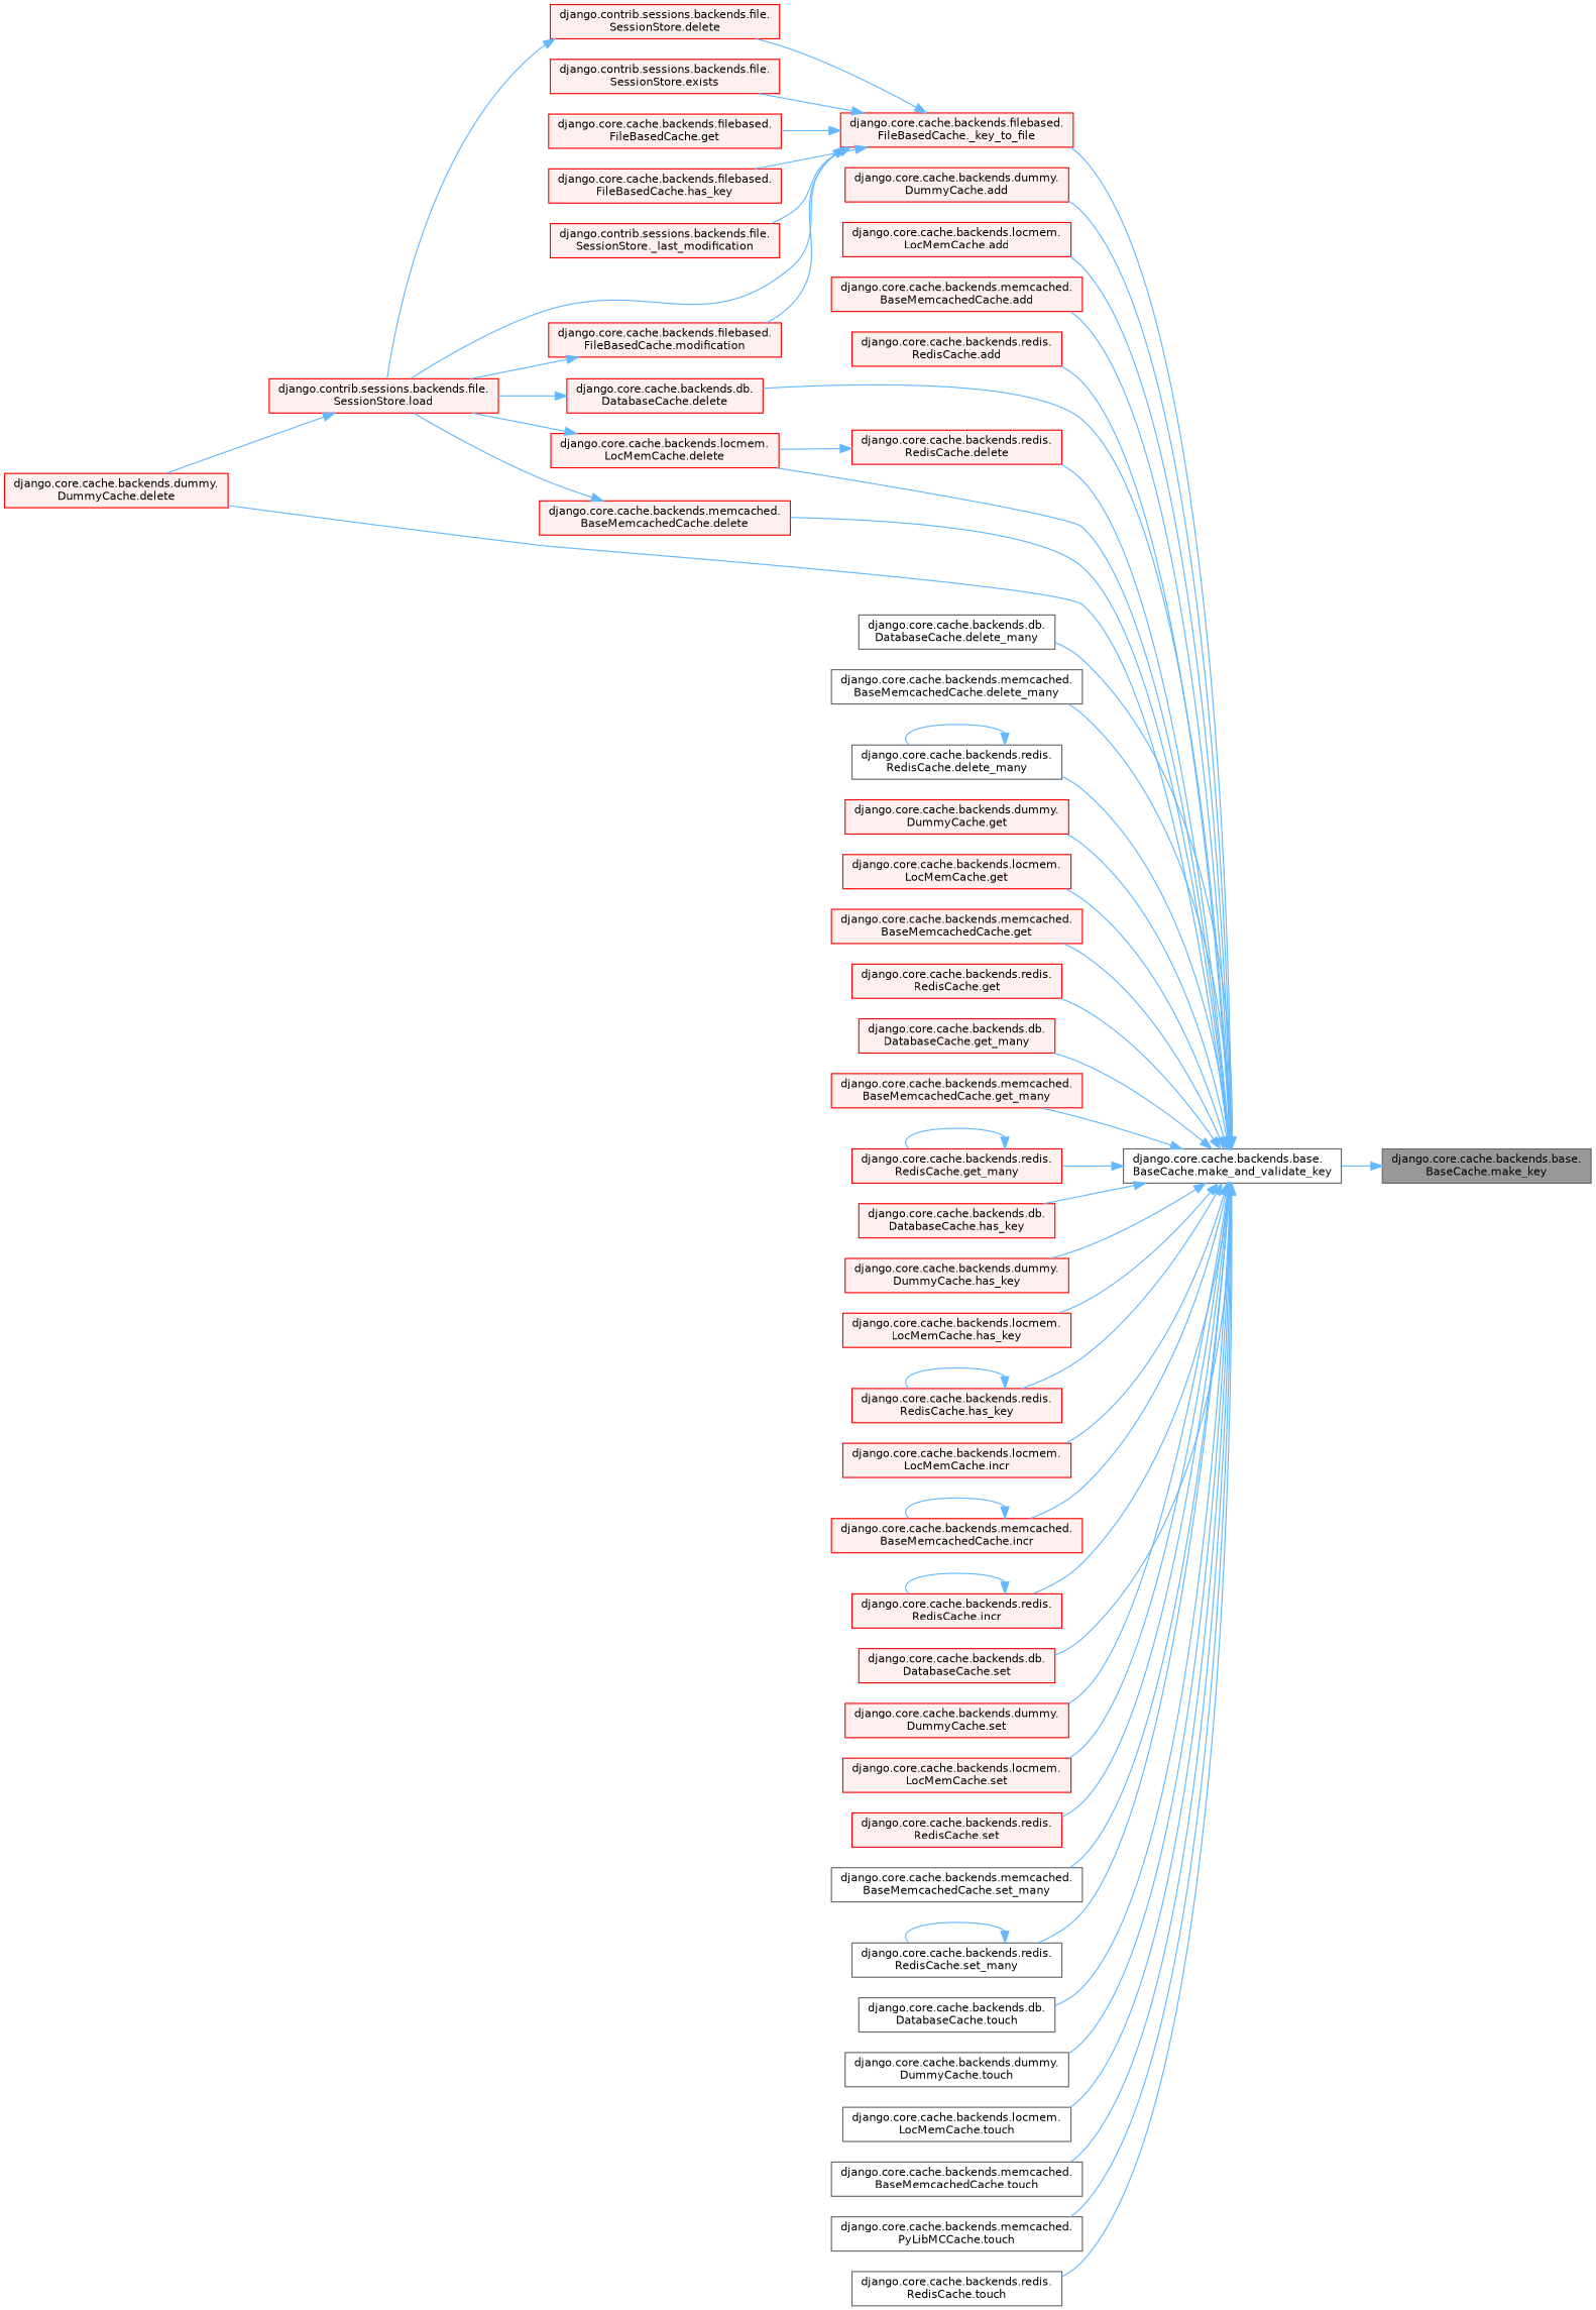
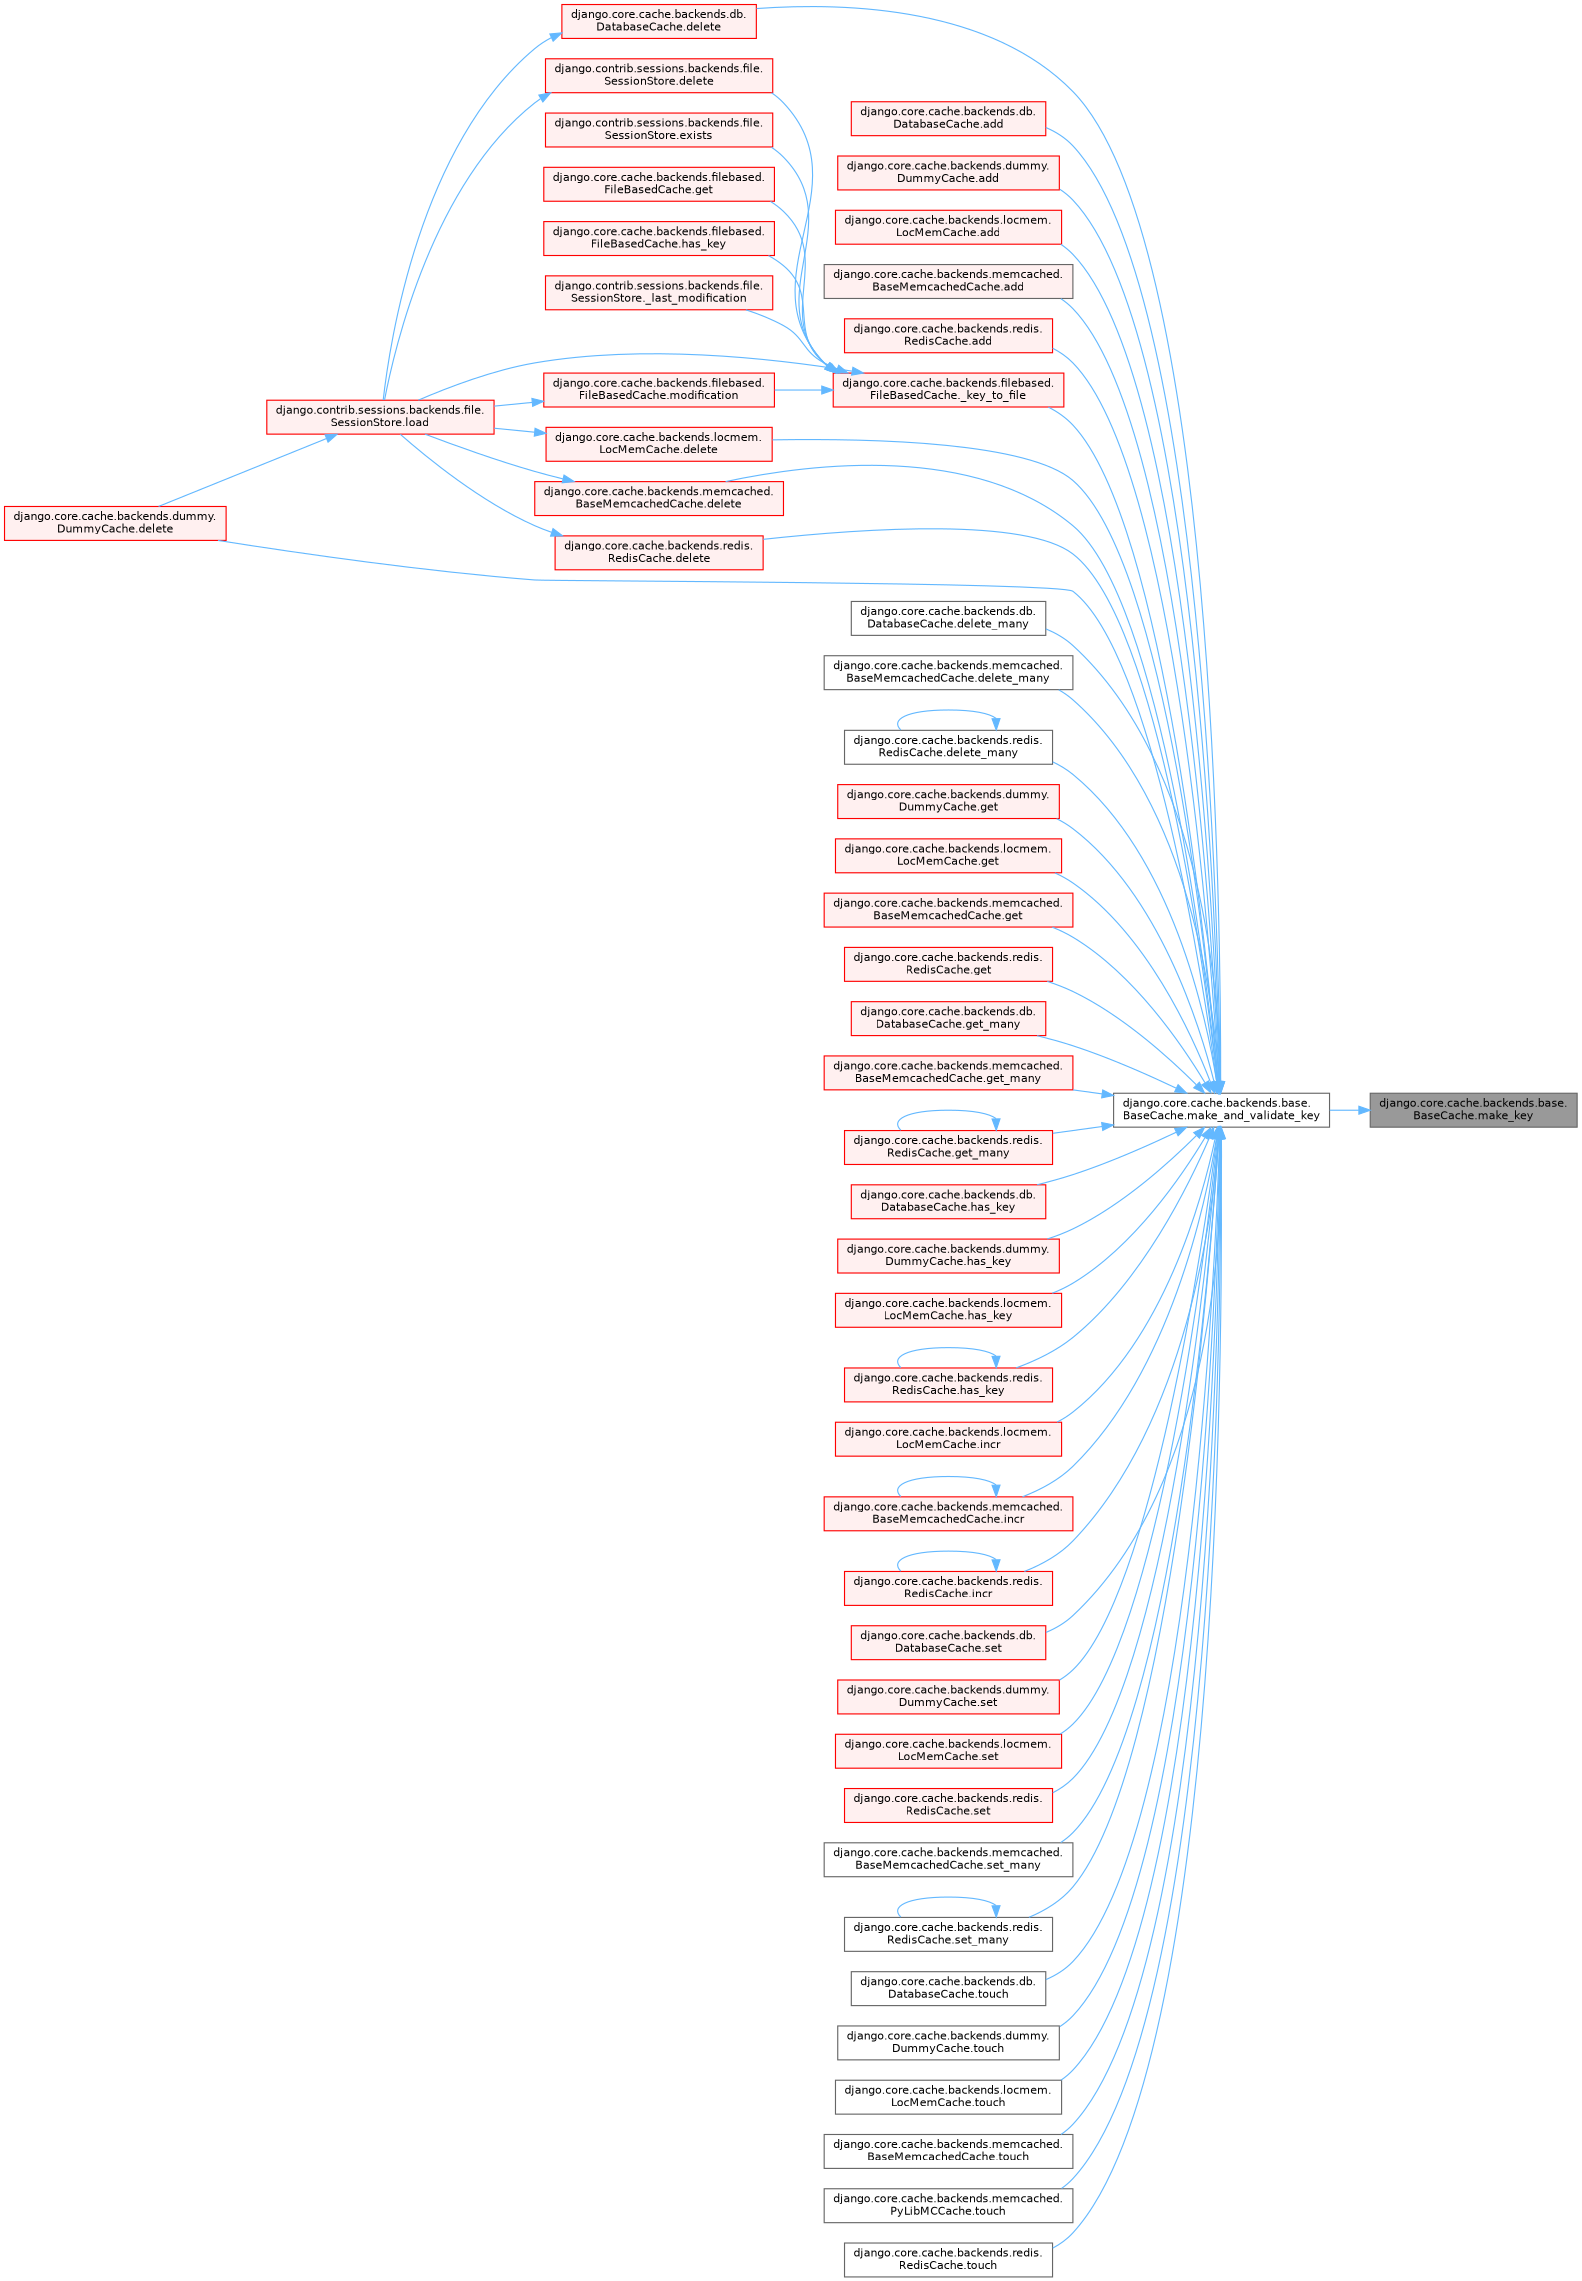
  digraph {
    rankdir=RL
    node [color=red fillcolor="#FFF0F0" fontname=Helvetica fontsize=10 shape=box style=filled]
    edge [color=steelblue1 dir=back fontname=Helvetica fontsize=10 labelfontname=Helvetica labelfontsize=10 style=solid]
    n1 [color=gray40 fillcolor=grey60 fontcolor=black height=0.2 label="django.core.cache.backends.base.\lBaseCache.make_key" width=0.4]
    n2 [color=grey40 fillcolor=white height=0.2 label="django.core.cache.backends.base.\lBaseCache.make_and_validate_key" width=0.4]
    n3 [height=0.2 label="django.core.cache.backends.filebased.\lFileBasedCache._key_to_file" width=0.4]
+   n4 [height=0.2 label="django.core.cache.backends.db.\lDatabaseCache.add" width=0.4]
    n5 [height=0.2 label="django.core.cache.backends.dummy.\lDummyCache.add" width=0.4]
    n6 [height=0.2 label="django.core.cache.backends.locmem.\lLocMemCache.add" width=0.4]
-   n7 [height=0.2 label="django.core.cache.backends.memcached.\lBaseMemcachedCache.add" width=0.4]
+   n7 [color=grey40 height=0.2 label="django.core.cache.backends.memcached.\lBaseMemcachedCache.add" width=0.4]
    n8 [height=0.2 label="django.core.cache.backends.redis.\lRedisCache.add" width=0.4]
    n9 [height=0.2 label="django.core.cache.backends.db.\lDatabaseCache.delete" width=0.4]
    n10 [height=0.2 label="django.core.cache.backends.dummy.\lDummyCache.delete" width=0.4]
    n11 [height=0.2 label="django.core.cache.backends.locmem.\lLocMemCache.delete" width=0.4]
    n12 [height=0.2 label="django.core.cache.backends.memcached.\lBaseMemcachedCache.delete" width=0.4]
    n13 [height=0.2 label="django.core.cache.backends.redis.\lRedisCache.delete" width=0.4]
    n14 [color=grey40 fillcolor=white height=0.2 label="django.core.cache.backends.db.\lDatabaseCache.delete_many" width=0.4]
    n15 [color=grey40 fillcolor=white height=0.2 label="django.core.cache.backends.memcached.\lBaseMemcachedCache.delete_many" width=0.4]
    n16 [color=grey40 fillcolor=white height=0.2 label="django.core.cache.backends.redis.\lRedisCache.delete_many" width=0.4]
    n17 [height=0.2 label="django.core.cache.backends.dummy.\lDummyCache.get" width=0.4]
    n18 [height=0.2 label="django.core.cache.backends.locmem.\lLocMemCache.get" width=0.4]
    n19 [height=0.2 label="django.core.cache.backends.memcached.\lBaseMemcachedCache.get" width=0.4]
    n20 [height=0.2 label="django.core.cache.backends.redis.\lRedisCache.get" width=0.4]
    n21 [height=0.2 label="django.core.cache.backends.db.\lDatabaseCache.get_many" width=0.4]
    n22 [height=0.2 label="django.core.cache.backends.memcached.\lBaseMemcachedCache.get_many" width=0.4]
    n23 [height=0.2 label="django.core.cache.backends.redis.\lRedisCache.get_many" width=0.4]
    n24 [height=0.2 label="django.core.cache.backends.db.\lDatabaseCache.has_key" width=0.4]
    n25 [height=0.2 label="django.core.cache.backends.dummy.\lDummyCache.has_key" width=0.4]
    n26 [height=0.2 label="django.core.cache.backends.locmem.\lLocMemCache.has_key" width=0.4]
    n27 [height=0.2 label="django.core.cache.backends.redis.\lRedisCache.has_key" width=0.4]
    n28 [height=0.2 label="django.core.cache.backends.locmem.\lLocMemCache.incr" width=0.4]
    n29 [height=0.2 label="django.core.cache.backends.memcached.\lBaseMemcachedCache.incr" width=0.4]
    n30 [height=0.2 label="django.core.cache.backends.redis.\lRedisCache.incr" width=0.4]
    n31 [height=0.2 label="django.core.cache.backends.db.\lDatabaseCache.set" width=0.4]
    n32 [height=0.2 label="django.core.cache.backends.dummy.\lDummyCache.set" width=0.4]
    n33 [height=0.2 label="django.core.cache.backends.locmem.\lLocMemCache.set" width=0.4]
    n34 [height=0.2 label="django.core.cache.backends.redis.\lRedisCache.set" width=0.4]
    n35 [color=grey40 fillcolor=white height=0.2 label="django.core.cache.backends.memcached.\lBaseMemcachedCache.set_many" width=0.4]
    n36 [color=grey40 fillcolor=white height=0.2 label="django.core.cache.backends.redis.\lRedisCache.set_many" width=0.4]
    n37 [color=grey40 fillcolor=white height=0.2 label="django.core.cache.backends.db.\lDatabaseCache.touch" width=0.4]
    n38 [color=grey40 fillcolor=white height=0.2 label="django.core.cache.backends.dummy.\lDummyCache.touch" width=0.4]
    n39 [color=grey40 fillcolor=white height=0.2 label="django.core.cache.backends.locmem.\lLocMemCache.touch" width=0.4]
    n40 [color=grey40 fillcolor=white height=0.2 label="django.core.cache.backends.memcached.\lBaseMemcachedCache.touch" width=0.4]
    n41 [color=grey40 fillcolor=white height=0.2 label="django.core.cache.backends.memcached.\lPyLibMCCache.touch" width=0.4]
    n42 [color=grey40 fillcolor=white height=0.2 label="django.core.cache.backends.redis.\lRedisCache.touch" width=0.4]
    n43 [height=0.2 label="django.contrib.sessions.backends.file.\lSessionStore._last_modification" width=0.4]
    n44 [height=0.2 label="django.contrib.sessions.backends.file.\lSessionStore.delete" width=0.4]
    n45 [height=0.2 label="django.contrib.sessions.backends.file.\lSessionStore.load" width=0.4]
    n46 [height=0.2 label="django.core.cache.backends.filebased.\lFileBasedCache.modification" width=0.4]
    n47 [height=0.2 label="django.contrib.sessions.backends.file.\lSessionStore.exists" width=0.4]
    n48 [height=0.2 label="django.core.cache.backends.filebased.\lFileBasedCache.get" width=0.4]
    n49 [height=0.2 label="django.core.cache.backends.filebased.\lFileBasedCache.has_key" width=0.4]
    n1 -> n2
    n2 -> n3
+   n2 -> n4
    n2 -> n5
    n2 -> n6
    n2 -> n7
    n2 -> n8
    n2 -> n9
    n2 -> n10
    n2 -> n11
    n2 -> n12
    n2 -> n13
    n2 -> n14
    n2 -> n15
    n2 -> n16
    n2 -> n17
    n2 -> n18
    n2 -> n19
    n2 -> n20
    n2 -> n21
    n2 -> n22
    n2 -> n23
    n2 -> n24
    n2 -> n25
    n2 -> n26
    n2 -> n27
    n2 -> n28
    n2 -> n29
    n2 -> n30
    n2 -> n31
    n2 -> n32
    n2 -> n33
    n2 -> n34
    n2 -> n35
    n2 -> n36
    n2 -> n37
    n2 -> n38
    n2 -> n39
    n2 -> n40
    n2 -> n41
    n2 -> n42
    n3 -> n43
    n3 -> n44
    n3 -> n45
    n3 -> n46
    n3 -> n47
    n3 -> n48
    n3 -> n49
    n9 -> n45
    n11 -> n45
    n12 -> n45
-   n13 -> n11
+   n13 -> n45
    n16 -> n16
    n23 -> n23
    n27 -> n27
    n29 -> n29
    n30 -> n30
    n36 -> n36
    n44 -> n45
    n45 -> n10
    n46 -> n45
  }
